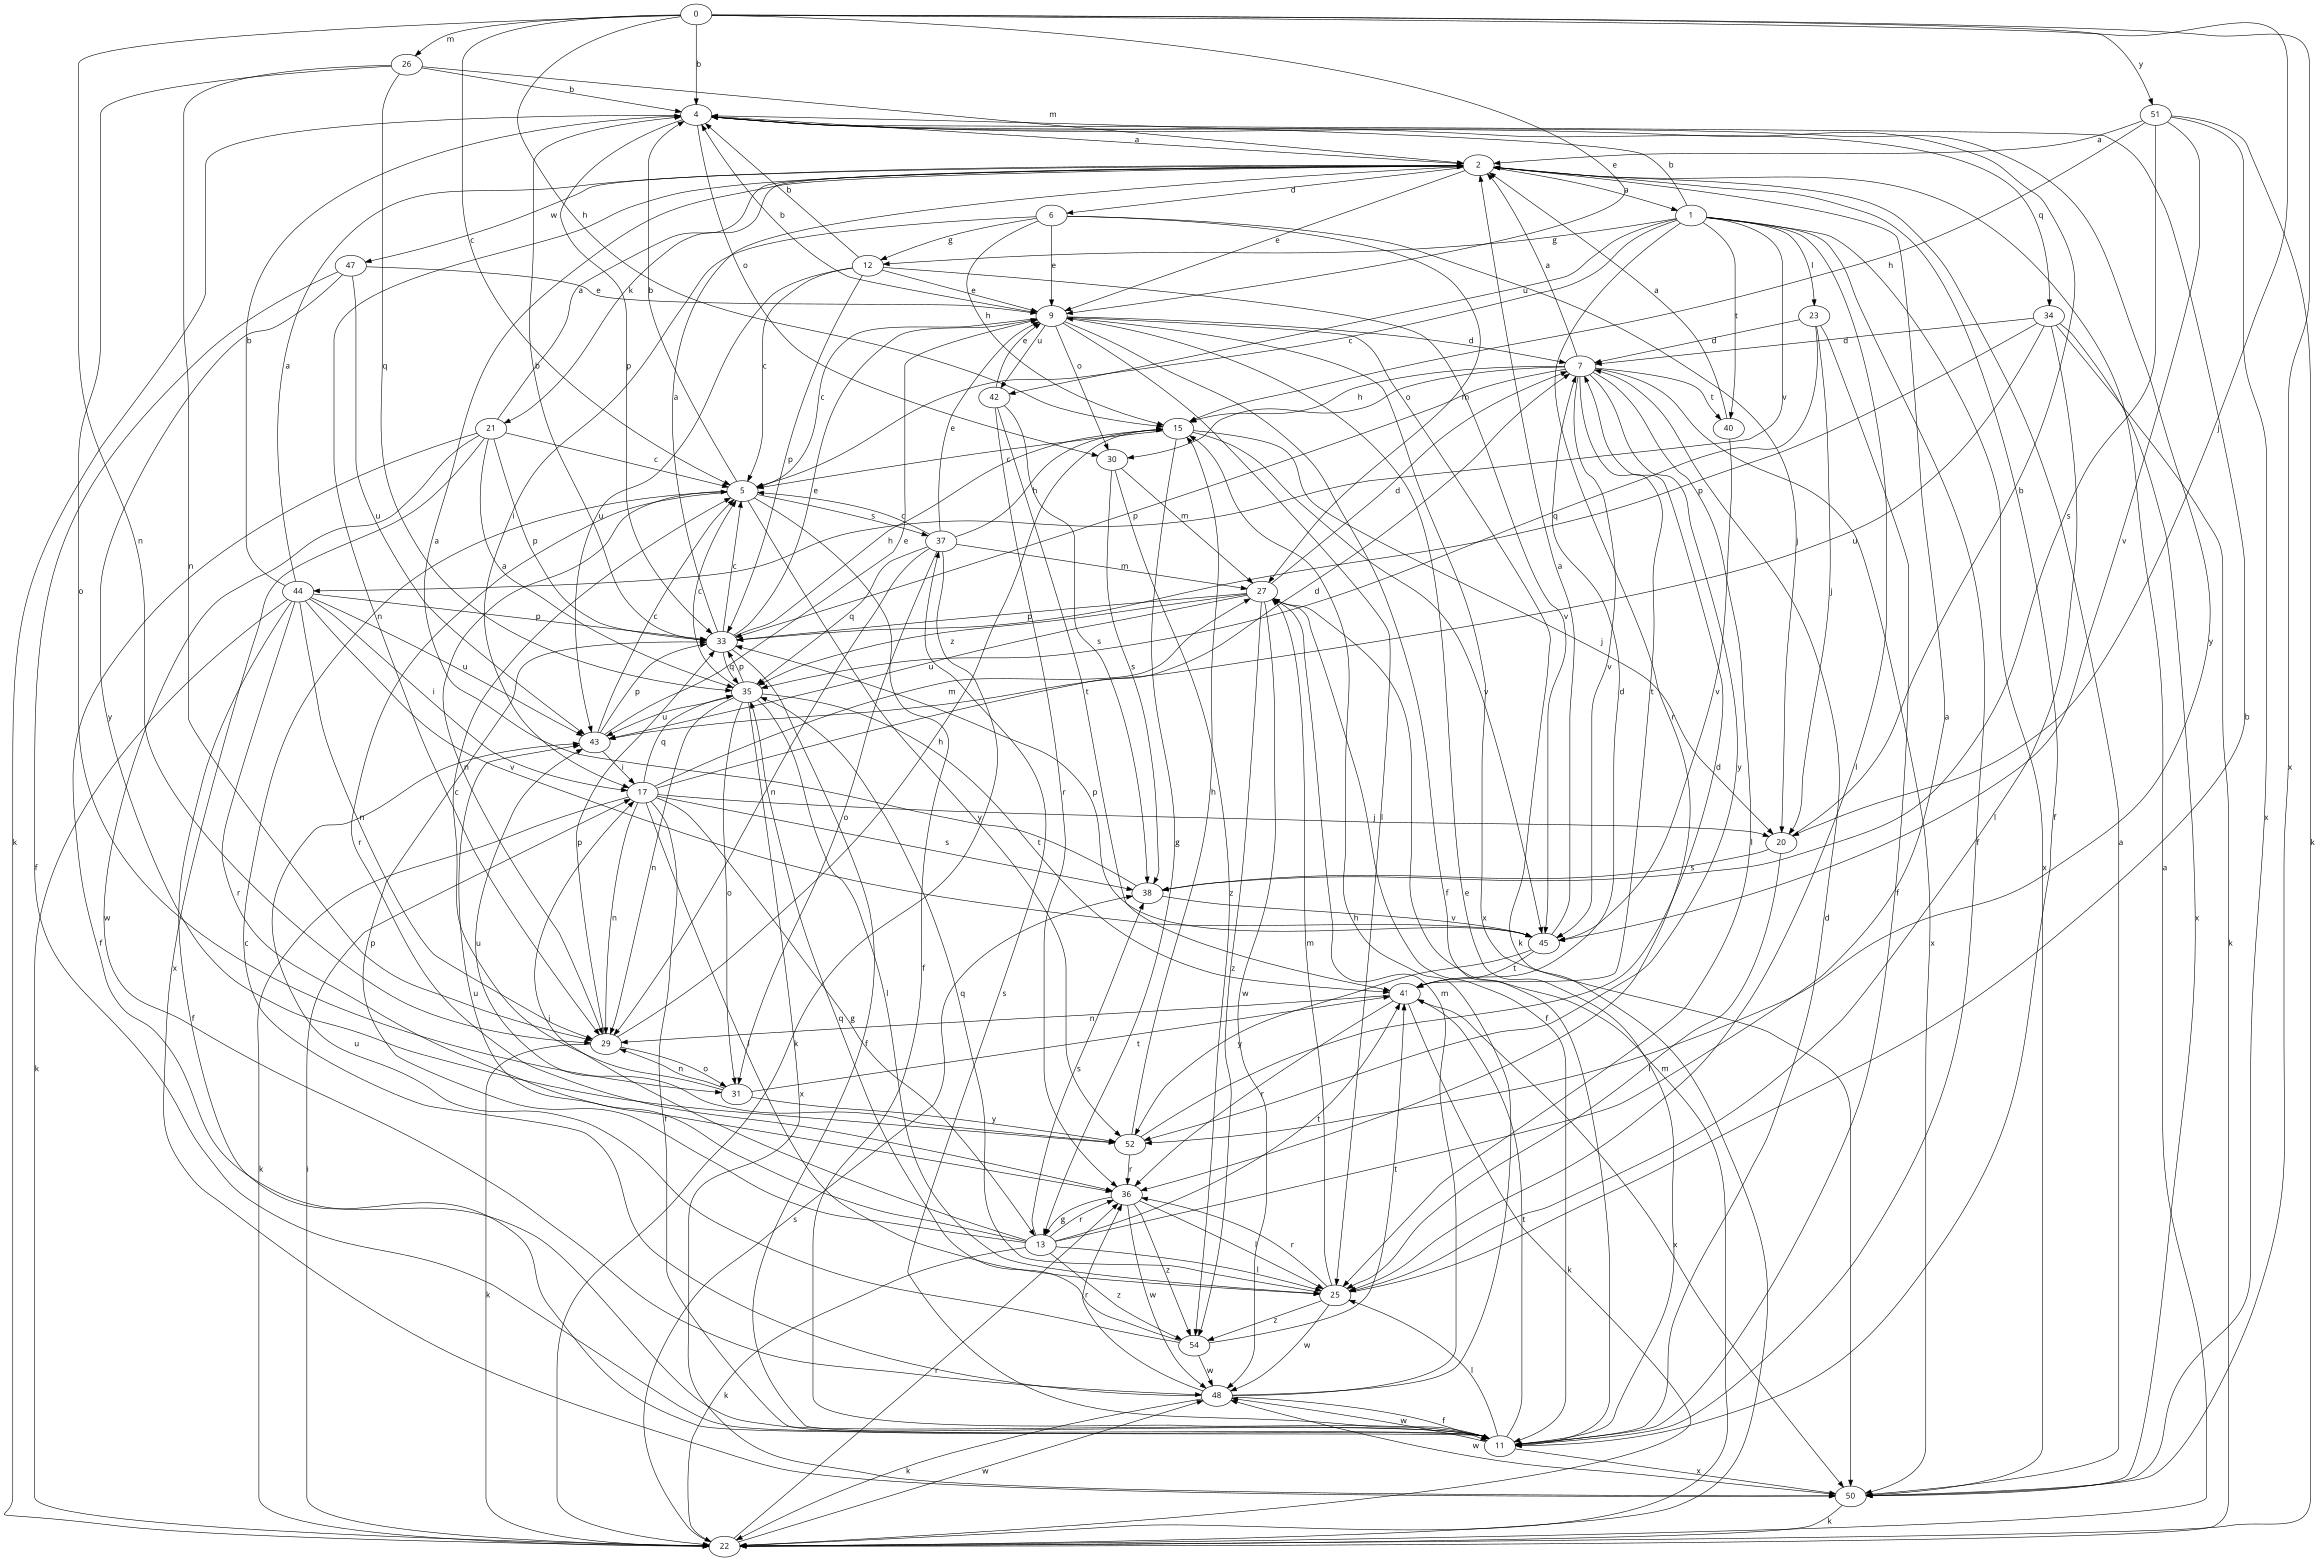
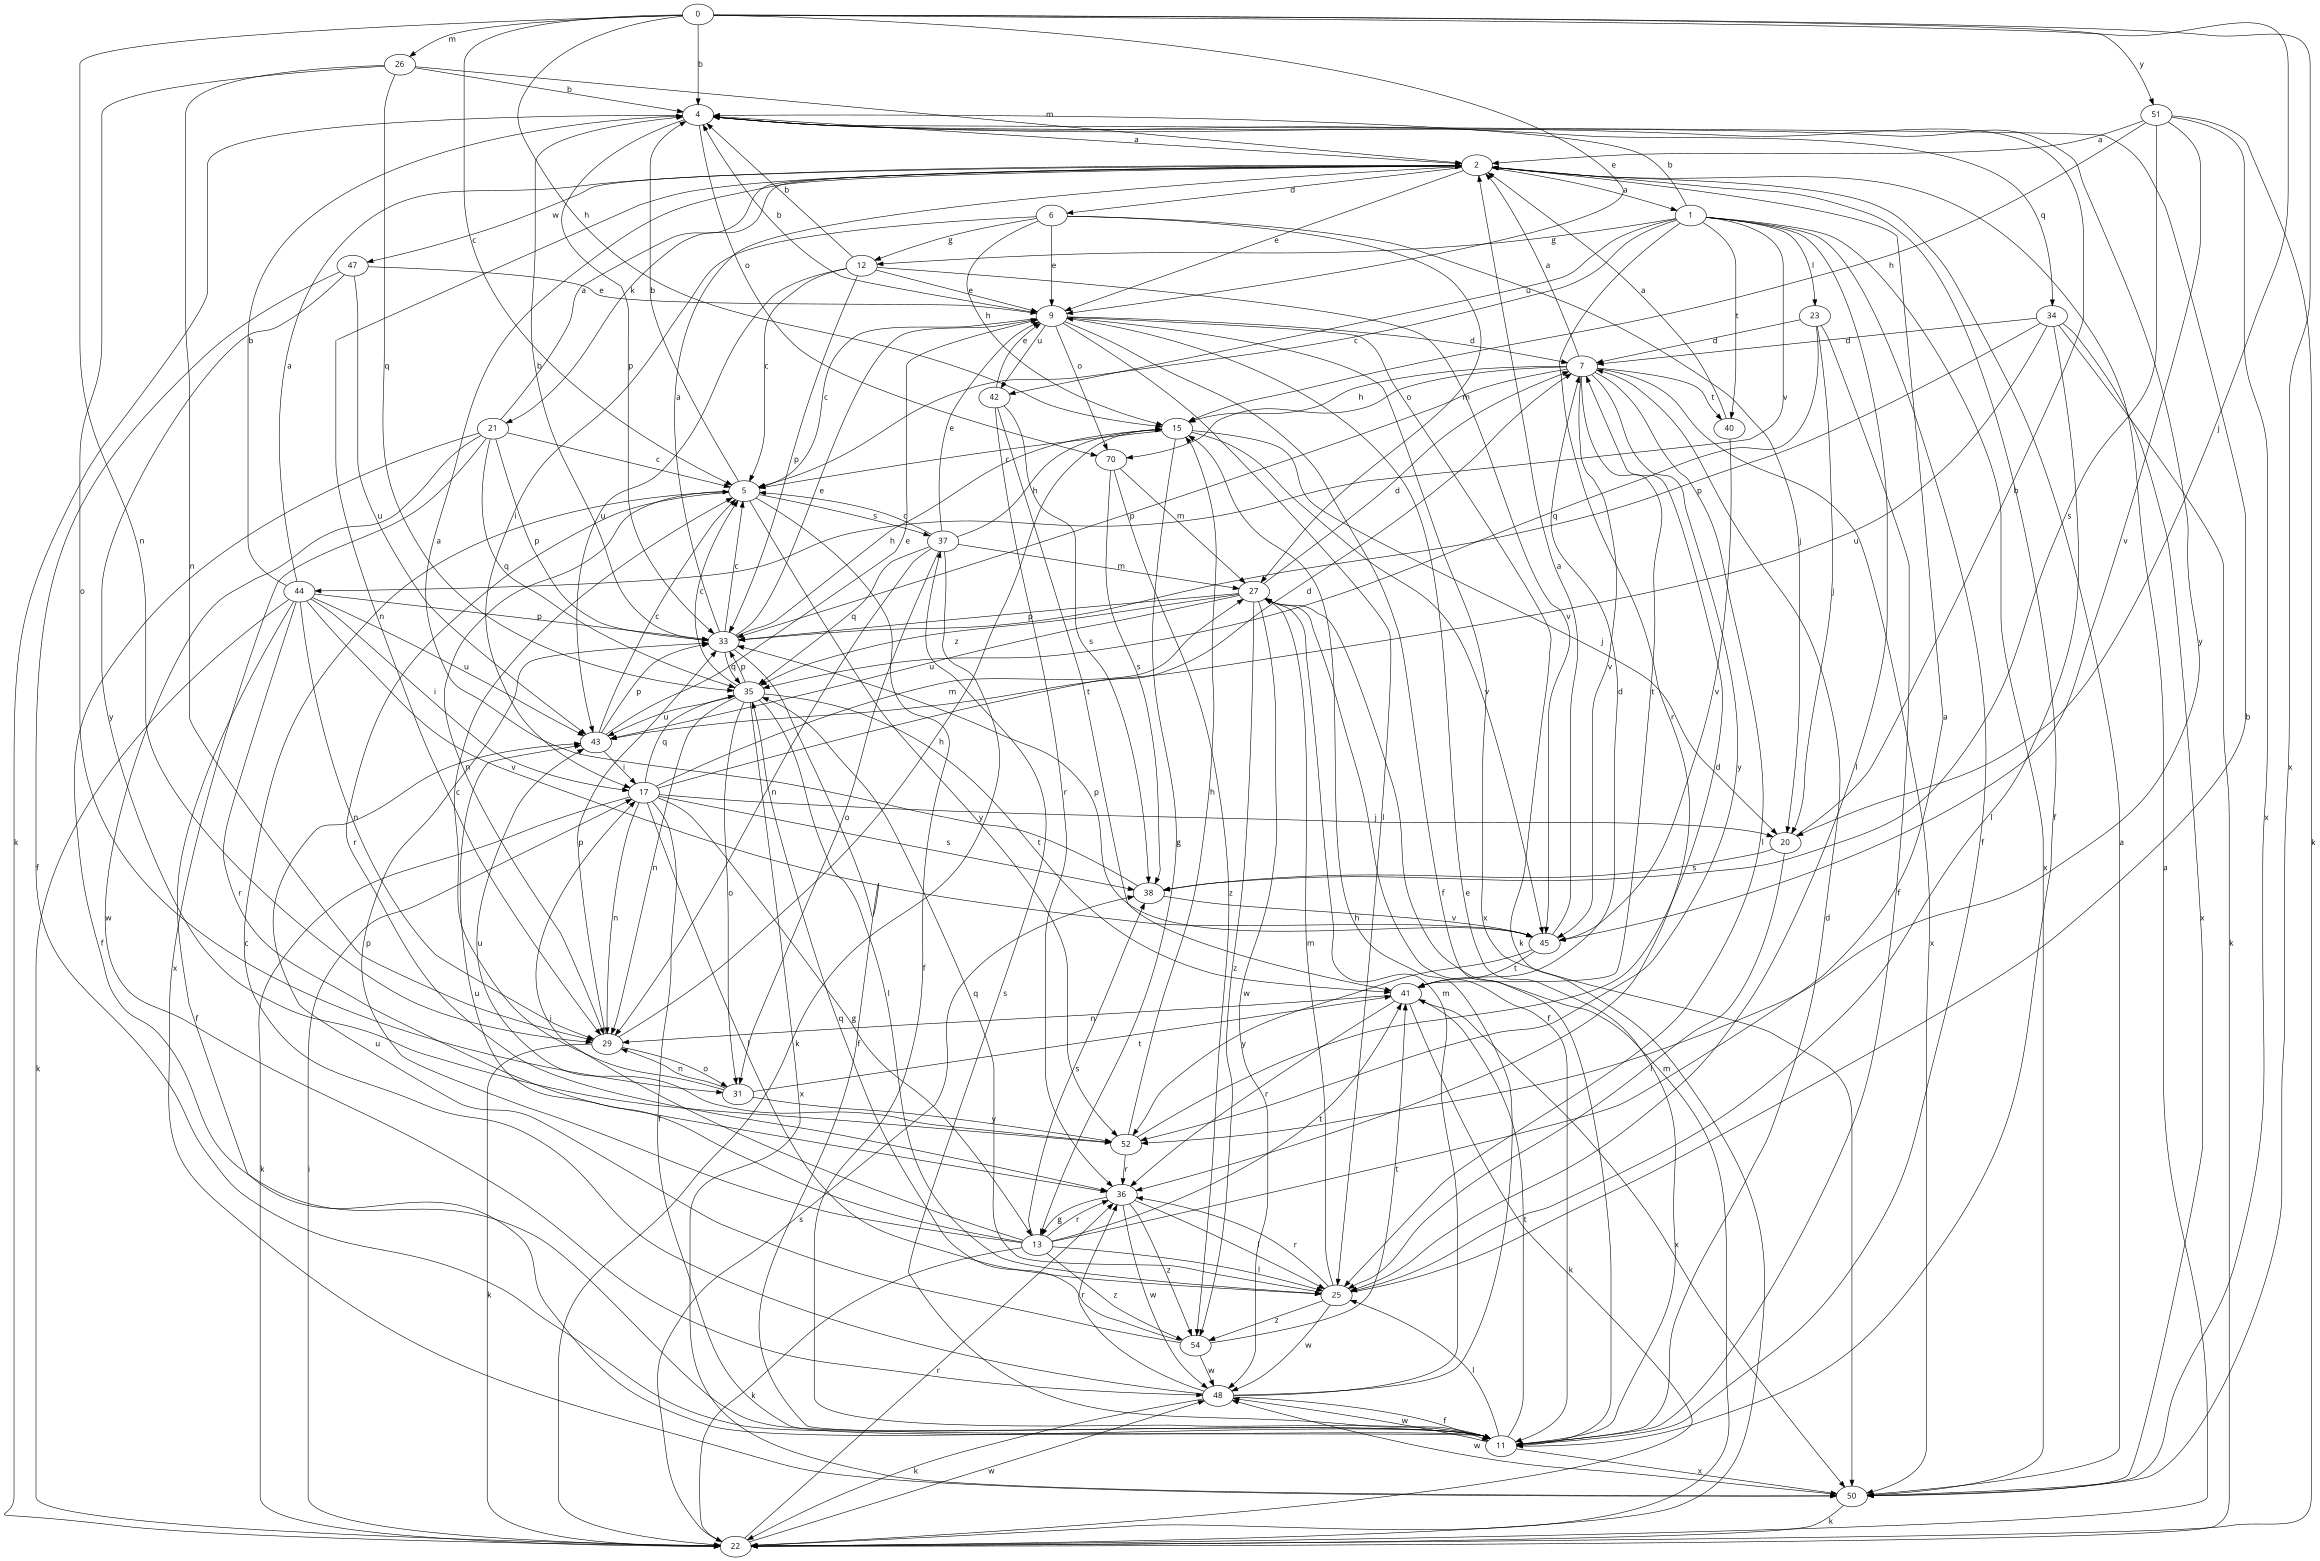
  strict digraph {
    fontname="Open Sans"
    node [fontname="Open Sans"]
    edge [fontname="Open Sans"]
    0
    4
    5
    9
    15
    20
    26
    29
    50
    51
    2
    22
-   30
+   30 [label=70]
    33
    34
    52
    11
    36
    37
    25
    42
    7
    45
    13
    38
    35
    31
    48
    1
    12
    23
    40
    44
    41
    43
    27
    54
    17
    6
    21
    47
    0 -> 4 [label=b]
    0 -> 5 [label=c]
    0 -> 9 [label=e]
    0 -> 15 [label=h]
    0 -> 20 [label=j]
    0 -> 26 [label=m]
    0 -> 29 [label=n]
    0 -> 50 [label=x]
    0 -> 51 [label=y]
    4 -> 2 [label=a]
    4 -> 22 [label=k]
    4 -> 30 [label=o]
    4 -> 33 [label=p]
    4 -> 34 [label=q]
    4 -> 52 [label=y]
    5 -> 4 [label=b]
    5 -> 29 [label=n]
    5 -> 52 [label=y]
    5 -> 11 [label=f]
    5 -> 36 [label=r]
    5 -> 37 [label=s]
    9 -> 4 [label=b]
    9 -> 5 [label=c]
    9 -> 50 [label=x]
    9 -> 22 [label=k]
    9 -> 30 [label=o]
    9 -> 11 [label=f]
    9 -> 25 [label=l]
    9 -> 42 [label=u]
    9 -> 7 [label=d]
    15 -> 5 [label=c]
    15 -> 20 [label=j]
    15 -> 45 [label=v]
    15 -> 13 [label=g]
    20 -> 4 [label=b]
    20 -> 25 [label=l]
    20 -> 38 [label=s]
    26 -> 4 [label=b]
    26 -> 29 [label=n]
    26 -> 2 [label=m]
    26 -> 35 [label=q]
    26 -> 31 [label=o]
    29 -> 15 [label=h]
    29 -> 22 [label=k]
    29 -> 33 [label=p]
    29 -> 31 [label=o]
    50 -> 2 [label=a]
    50 -> 22 [label=k]
    50 -> 48 [label=w]
    51 -> 15 [label=h]
    51 -> 50 [label=x]
    51 -> 2 [label=a]
    51 -> 22 [label=k]
    51 -> 45 [label=v]
    51 -> 38 [label=s]
    2 -> 9 [label=e]
    2 -> 29 [label=n]
    2 -> 11 [label=f]
    2 -> 1 [label=a]
    2 -> 6 [label=d]
    2 -> 21 [label=k]
    2 -> 47 [label=w]
    22 -> 2 [label=a]
    22 -> 36 [label=r]
    22 -> 38 [label=s]
    22 -> 48 [label=w]
    22 -> 27 [label=m]
    22 -> 17 [label=i]
    30 -> 38 [label=s]
    30 -> 27 [label=m]
    30 -> 54 [label=z]
    33 -> 4 [label=b]
    33 -> 5 [label=c]
    33 -> 9 [label=e]
    33 -> 15 [label=h]
    33 -> 2 [label=a]
    33 -> 11 [label=f]
    33 -> 35 [label=q]
    34 -> 50 [label=x]
    34 -> 22 [label=k]
    34 -> 33 [label=p]
    34 -> 25 [label=l]
    34 -> 7 [label=d]
    34 -> 43 [label=u]
    52 -> 15 [label=h]
    52 -> 36 [label=r]
    52 -> 7 [label=d]
    52 -> 43 [label=u]
    11 -> 9 [label=e]
    11 -> 50 [label=x]
    11 -> 37 [label=s]
    11 -> 25 [label=l]
    11 -> 7 [label=d]
    11 -> 48 [label=w]
    11 -> 41 [label=t]
    36 -> 25 [label=l]
    36 -> 13 [label=g]
    36 -> 48 [label=w]
    36 -> 54 [label=z]
    37 -> 5 [label=c]
    37 -> 9 [label=e]
    37 -> 15 [label=h]
    37 -> 29 [label=n]
    37 -> 22 [label=k]
    37 -> 35 [label=q]
    37 -> 31 [label=o]
    37 -> 27 [label=m]
    25 -> 4 [label=b]
    25 -> 36 [label=r]
    25 -> 35 [label=q]
    25 -> 48 [label=w]
    25 -> 27 [label=m]
    25 -> 54 [label=z]
    42 -> 9 [label=e]
    42 -> 36 [label=r]
    42 -> 38 [label=s]
    42 -> 41 [label=t]
    7 -> 15 [label=h]
    7 -> 50 [label=x]
    7 -> 2 [label=a]
    7 -> 30 [label=o]
    7 -> 33 [label=p]
    7 -> 52 [label=y]
    7 -> 25 [label=l]
    7 -> 45 [label=v]
    7 -> 40 [label=t]
    7 -> 41 [label=t]
    45 -> 2 [label=a]
    45 -> 33 [label=p]
    45 -> 52 [label=y]
    45 -> 41 [label=t]
    13 -> 2 [label=a]
    13 -> 22 [label=k]
    13 -> 33 [label=p]
    13 -> 36 [label=r]
    13 -> 25 [label=l]
    13 -> 38 [label=s]
    13 -> 41 [label=t]
    13 -> 43 [label=u]
    13 -> 54 [label=z]
    13 -> 17 [label=i]
    38 -> 2 [label=a]
    38 -> 45 [label=v]
    35 -> 5 [label=c]
    35 -> 29 [label=n]
    35 -> 50 [label=x]
    35 -> 33 [label=p]
    35 -> 25 [label=l]
    35 -> 31 [label=o]
    35 -> 41 [label=t]
    35 -> 43 [label=u]
    31 -> 5 [label=c]
    31 -> 29 [label=n]
    31 -> 52 [label=y]
    31 -> 41 [label=t]
    48 -> 5 [label=c]
    48 -> 15 [label=h]
    48 -> 22 [label=k]
    48 -> 11 [label=f]
    48 -> 36 [label=r]
    48 -> 27 [label=m]
    1 -> 4 [label=b]
    1 -> 5 [label=c]
    1 -> 50 [label=x]
    1 -> 11 [label=f]
    1 -> 36 [label=r]
    1 -> 25 [label=l]
    1 -> 42 [label=u]
    1 -> 12 [label=g]
    1 -> 23 [label=l]
    1 -> 40 [label=t]
    1 -> 44 [label=v]
    12 -> 4 [label=b]
    12 -> 5 [label=c]
    12 -> 9 [label=e]
    12 -> 33 [label=p]
    12 -> 45 [label=v]
    12 -> 43 [label=u]
    23 -> 20 [label=j]
    23 -> 11 [label=f]
    23 -> 7 [label=d]
    23 -> 35 [label=q]
    40 -> 2 [label=a]
    40 -> 45 [label=v]
    44 -> 4 [label=b]
    44 -> 29 [label=n]
    44 -> 2 [label=a]
    44 -> 22 [label=k]
    44 -> 33 [label=p]
    44 -> 11 [label=f]
    44 -> 36 [label=r]
    44 -> 45 [label=v]
    44 -> 43 [label=u]
    44 -> 17 [label=i]
    41 -> 29 [label=n]
    41 -> 50 [label=x]
    41 -> 22 [label=k]
    41 -> 36 [label=r]
    41 -> 7 [label=d]
    43 -> 5 [label=c]
    43 -> 9 [label=e]
    43 -> 33 [label=p]
    43 -> 17 [label=i]
    27 -> 33 [label=p]
    27 -> 11 [label=f]
    27 -> 7 [label=d]
    27 -> 35 [label=z]
    27 -> 48 [label=w]
    27 -> 43 [label=u]
    27 -> 54 [label=z]
    54 -> 35 [label=q]
    54 -> 48 [label=w]
    54 -> 41 [label=t]
    54 -> 43 [label=u]
    17 -> 20 [label=j]
    17 -> 29 [label=n]
    17 -> 22 [label=k]
    17 -> 11 [label=f]
    17 -> 25 [label=l]
    17 -> 7 [label=d]
    17 -> 13 [label=g]
    17 -> 38 [label=s]
    17 -> 35 [label=q]
    17 -> 27 [label=m]
    6 -> 9 [label=e]
    6 -> 15 [label=h]
    6 -> 20 [label=j]
    6 -> 12 [label=g]
    6 -> 27 [label=m]
    6 -> 17 [label=i]
    21 -> 5 [label=c]
    21 -> 50 [label=x]
    21 -> 2 [label=a]
    21 -> 33 [label=p]
    21 -> 11 [label=f]
-   21 -> 35 [label=a]
+   21 -> 35 [label=q]
    21 -> 48 [label=w]
    47 -> 9 [label=e]
    47 -> 52 [label=y]
    47 -> 11 [label=f]
    47 -> 43 [label=u]
  }
